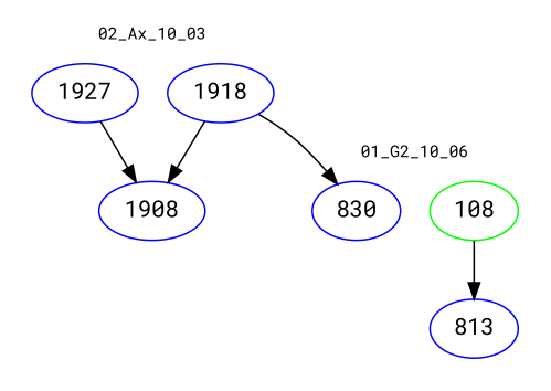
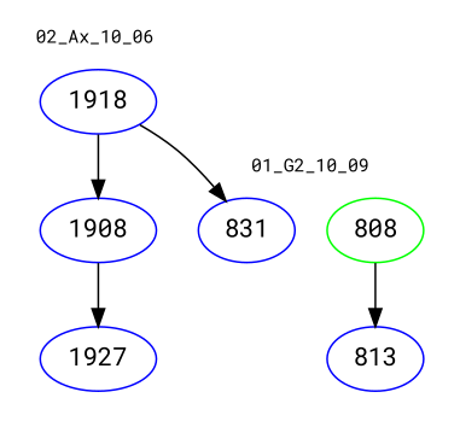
  digraph {
    fontname="Roboto Mono"
    node [color=blue fontname="Roboto Mono"]
    edge [color=black fontname="Roboto Mono"]
    n1 [label=1918]
    n2 [label=1908]
    n3 [label=1927]
-   n4 [color=green label=108]
+   n4 [color=green label=808]
    n5 [label=813]
-   n6 [label=830]
+   n6 [label=831]
    subgraph cluster_1 {
      color=white
      fontsize=10
-     label="02_Ax_10_03"
+     label="02_Ax_10_06"
      n1
      n2
      n3
    }
    subgraph cluster_2 {
      color=white
      fontsize=10
-     label="01_G2_10_06"
+     label="01_G2_10_09"
      n4
      n5
      n6
    }
    n1 -> n2
    n1 -> n6
-   n3 -> n2
+   n2 -> n3
    n4 -> n5
  }
